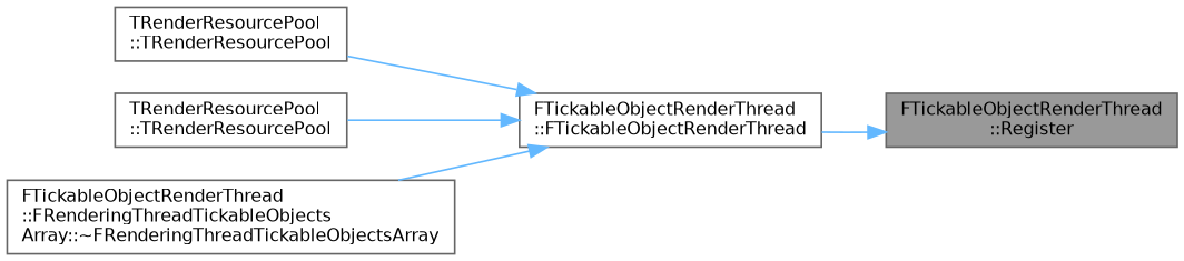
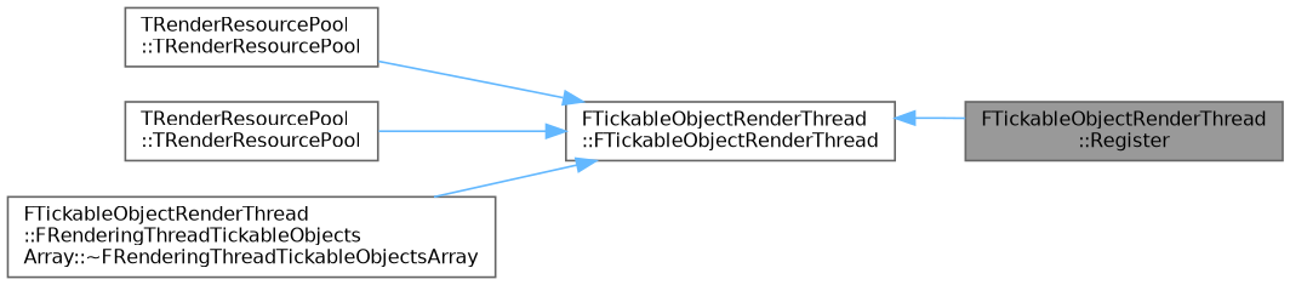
  digraph {
    rankdir=RL
    node [color=grey40 fillcolor=white fontname=Helvetica fontsize=10 shape=box style=filled]
    edge [color=steelblue1 dir=back fontname=Helvetica fontsize=10 labelfontname=Helvetica labelfontsize=10 style=solid]
    n1 [color=gray40 fillcolor=grey60 fontcolor=black height=0.2 label="FTickableObjectRenderThread\l::Register" width=0.4]
    n2 [height=0.2 label="FTickableObjectRenderThread\l::FTickableObjectRenderThread" width=0.4]
    n3 [height=0.2 label="TRenderResourcePool\l::TRenderResourcePool" width=0.4]
    n4 [height=0.2 label="TRenderResourcePool\l::TRenderResourcePool" width=0.4]
    n5 [height=0.2 label="FTickableObjectRenderThread\l::FRenderingThreadTickableObjects\lArray::~FRenderingThreadTickableObjectsArray" width=0.4]
-   n1 -> n2
+   n2 -> n1
    n2 -> n3
    n2 -> n4
    n2 -> n5
  }
